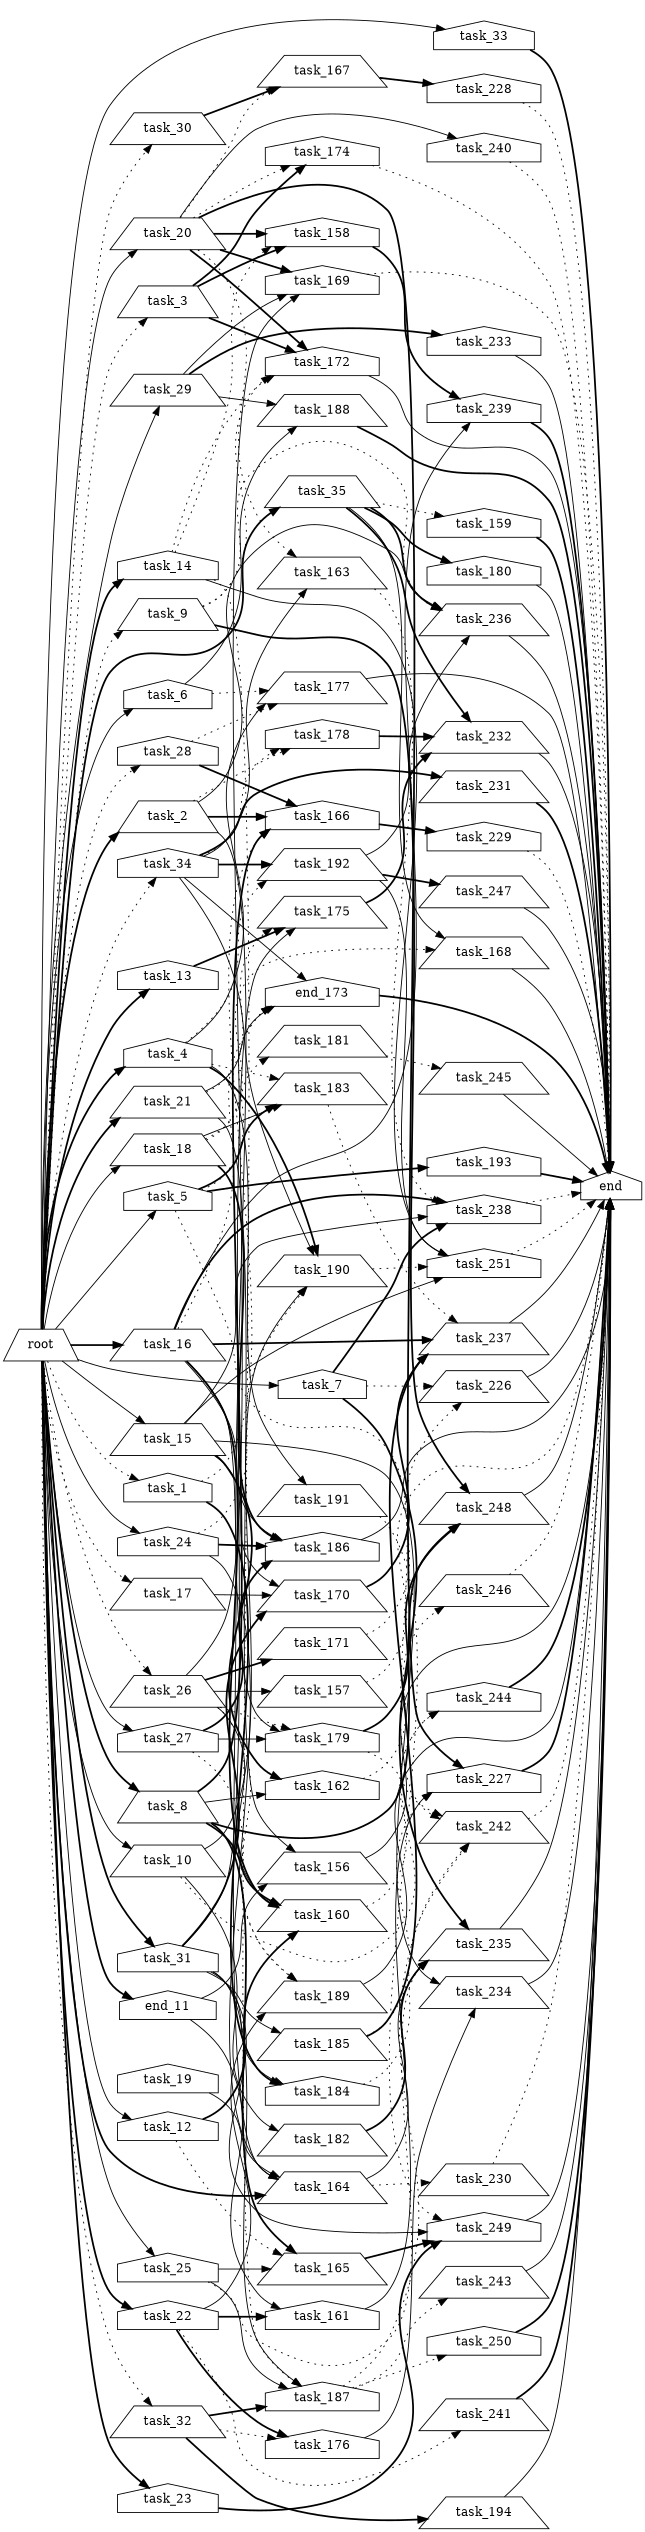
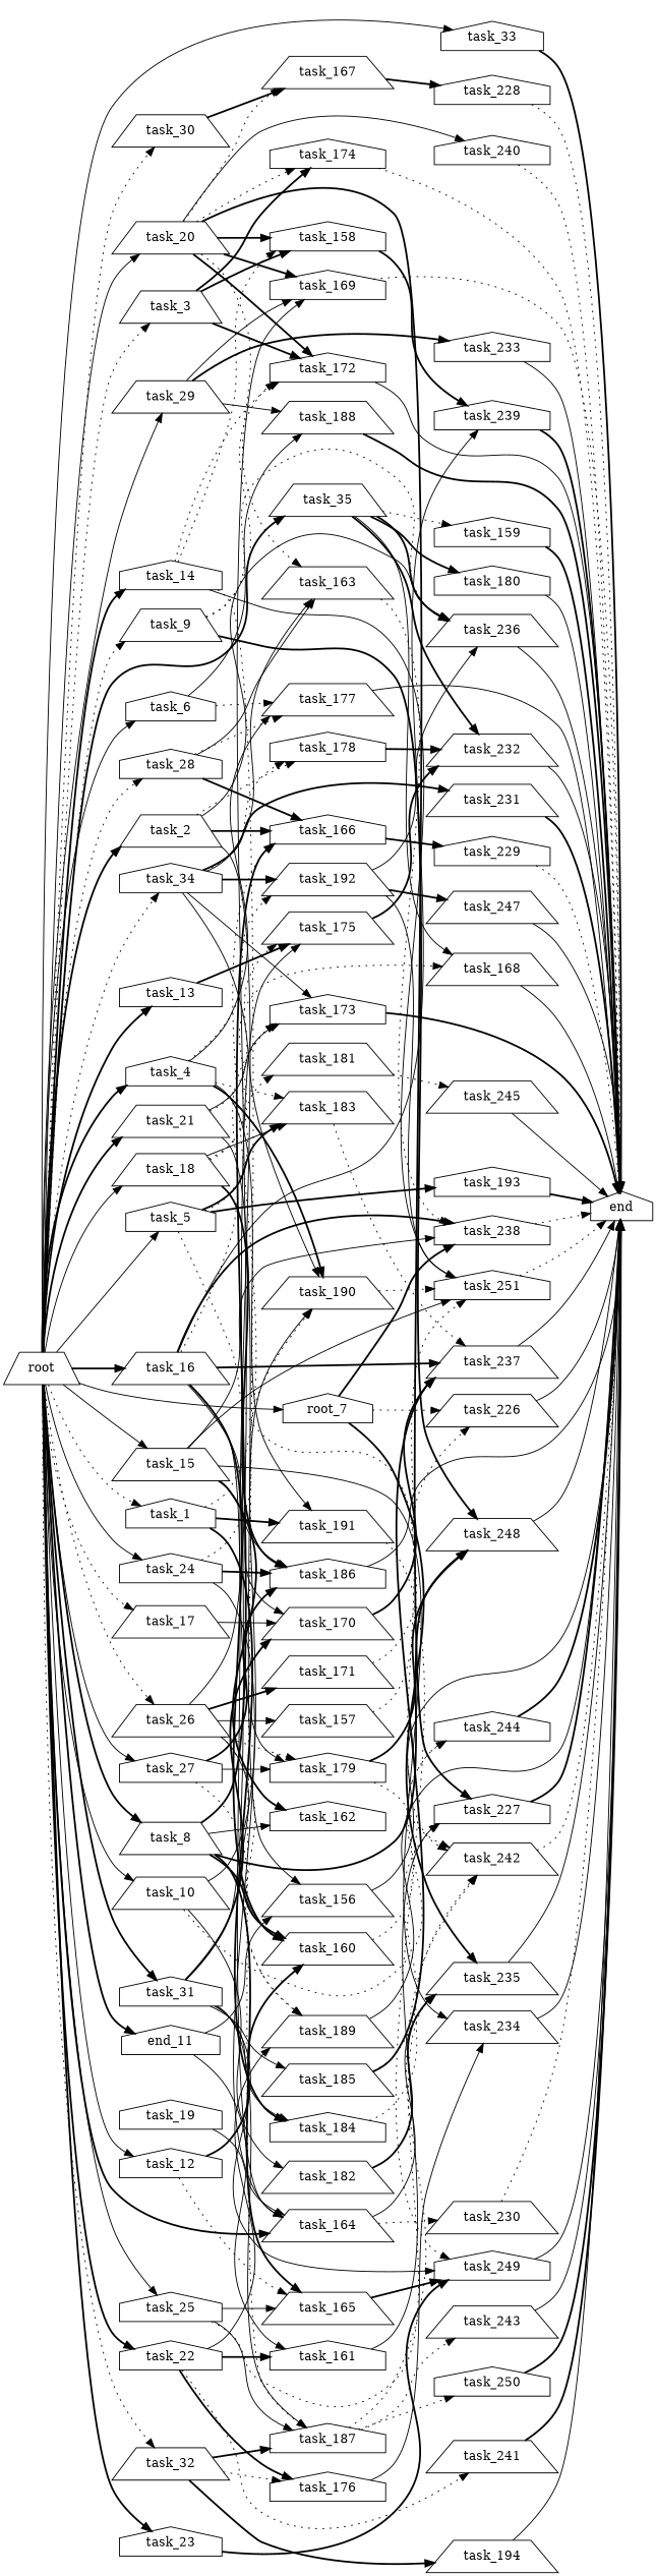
  digraph {
    rankdir=LR
    node [shape=trapezium]
    edge [style=solid]
    task_1 [shape=house]
    root
    task_2
    task_3
    task_4 [shape=house]
    task_5 [shape=house]
    task_6 [shape=house]
-   task_7 [shape=house]
+   task_7 [shape=house label=root_7]
    task_8
    task_9
    task_10
    n12 [label=end_11 shape=house]
    task_12 [shape=house]
    task_13 [shape=house]
    task_14 [shape=house]
    task_15
    task_16
    task_17
    task_18
    task_20
    task_21
    task_22 [shape=house]
    task_23 [shape=house]
    task_24 [shape=house]
    task_25 [shape=house]
    task_26
    task_27 [shape=house]
    task_28 [shape=house]
    task_29
    task_30
    task_31 [shape=house]
    task_32
    task_33 [shape=house]
    task_34 [shape=house]
    task_35
    task_164
    task_166 [shape=house]
    task_184 [shape=house]
    task_191
    task_178 [shape=house]
    task_179 [shape=house]
    task_236
    task_158 [shape=house]
    task_172 [shape=house]
    task_174 [shape=house]
    task_177
    task_183
    task_190
    task_192
-   task_173 [shape=house label=end_173]
+   task_173 [shape=house]
    task_193 [shape=house]
    task_242
    task_188
    task_226
    task_235
    task_238 [shape=house]
    task_160
    task_162 [shape=house]
    task_165
    task_248
    task_182
    task_244 [shape=house]
    task_156
    task_161 [shape=house]
    task_175
    task_187 [shape=house]
    task_251 [shape=house]
    task_170
    task_234
    task_186 [shape=house]
    task_237
    task_239 [shape=house]
    task_168
    task_181
    task_19 [shape=house]
    task_163
    task_167
    task_169 [shape=house]
    task_227 [shape=house]
    task_240 [shape=house]
    task_176 [shape=house]
    task_189
    task_241
    task_249 [shape=house]
    task_157
    task_171
    task_233 [shape=house]
    task_185
    task_194
    end [shape=house]
    task_231
    task_159 [shape=house]
    task_180 [shape=house]
    task_232
    task_229 [shape=house]
    task_247
-   task_246
    task_243
    task_250 [shape=house]
    task_230
    task_245
    task_228 [shape=house]
    task_1 -> task_166 [style=dotted]
    task_1 -> task_184 [style=bold]
+   task_1 -> task_191 [style=bold]
    root -> task_1 [style=dotted]
    root -> task_2 [style=bold]
    root -> task_3 [style=dotted]
    root -> task_4 [style=bold]
    root -> task_5
    root -> task_6
    root -> task_7
    root -> task_8 [style=bold]
    root -> task_9 [style=dotted]
    root -> task_10
    root -> n12 [style=bold]
    root -> task_12
    root -> task_13 [style=bold]
    root -> task_14 [style=bold]
    root -> task_15
    root -> task_16 [style=bold]
    root -> task_17 [style=dotted]
    root -> task_18
    root -> task_20
    root -> task_21 [style=bold]
    root -> task_22 [style=bold]
    root -> task_23 [style=bold]
    root -> task_24
    root -> task_25
    root -> task_26 [style=dotted]
    root -> task_27
    root -> task_28 [style=dotted]
    root -> task_29
    root -> task_30 [style=dotted]
    root -> task_31 [style=bold]
    root -> task_32 [style=dotted]
    root -> task_33
    root -> task_34 [style=dotted]
    root -> task_35 [style=bold]
    root -> task_164 [style=bold]
    task_2 -> task_166 [style=bold]
    task_2 -> task_178 [style=dotted]
    task_2 -> task_179
    task_2 -> task_236
    task_3 -> task_158 [style=bold]
    task_3 -> task_172 [style=bold]
    task_3 -> task_174 [style=bold]
    task_4 -> task_191
    task_4 -> task_177
    task_4 -> task_183 [style=dotted]
    task_4 -> task_190 [style=bold]
    task_4 -> task_192 [style=dotted]
    task_5 -> task_183 [style=bold]
    task_5 -> task_173 [style=dotted]
    task_5 -> task_193 [style=bold]
    task_5 -> task_242 [style=dotted]
    task_6 -> task_177 [style=dotted]
    task_6 -> task_188
    task_7 -> task_226 [style=dotted]
    task_7 -> task_235 [style=bold]
    task_7 -> task_238 [style=bold]
    task_8 -> task_166 [style=bold]
    task_8 -> task_160 [style=bold]
    task_8 -> task_162
    task_8 -> task_165 [style=bold]
    task_8 -> task_248 [style=bold]
    task_9 -> task_236 [style=dotted]
    task_9 -> task_172 [style=dotted]
    task_9 -> task_248 [style=bold]
    task_10 -> task_190
    task_10 -> task_182
    task_10 -> task_244 [style=dotted]
    n12 -> task_156
    n12 -> task_161
    task_12 -> task_160 [style=bold]
    task_12 -> task_165 [style=dotted]
    task_13 -> task_175 [style=bold]
    task_14 -> task_158 [style=dotted]
    task_14 -> task_172 [style=dotted]
    task_14 -> task_187 [style=dotted]
    task_14 -> task_251
    task_15 -> task_238
    task_15 -> task_162 [style=bold]
    task_15 -> task_251
    task_15 -> task_170
    task_15 -> task_234
    task_16 -> task_164
    task_16 -> task_173 [style=dotted]
    task_16 -> task_238 [style=bold]
    task_16 -> task_160 [style=bold]
    task_16 -> task_186
    task_16 -> task_237 [style=bold]
    task_16 -> task_239
    task_17 -> task_170
    task_18 -> task_183
    task_18 -> task_186 [style=bold]
    task_18 -> task_168 [style=dotted]
    task_18 -> task_181 [style=dotted]
    task_20 -> task_158 [style=bold]
    task_20 -> task_172 [style=bold]
    task_20 -> task_174 [style=dotted]
    task_20 -> task_163 [style=dotted]
    task_20 -> task_167 [style=dotted]
    task_20 -> task_169 [style=bold]
    task_20 -> task_227 [style=bold]
    task_20 -> task_240
    task_21 -> task_173
    task_21 -> task_156
    task_21 -> task_175 [style=dotted]
    task_22 -> task_161 [style=bold]
    task_22 -> task_176 [style=bold]
    task_22 -> task_189
    task_22 -> task_241 [style=dotted]
    task_23 -> task_249 [style=bold]
    task_24 -> task_164
    task_24 -> task_190 [style=dotted]
    task_24 -> task_186 [style=bold]
    task_25 -> task_235 [style=dotted]
    task_25 -> task_165
    task_25 -> task_187
    task_26 -> task_179 [style=dotted]
    task_26 -> task_160
    task_26 -> task_169
    task_26 -> task_189 [style=dotted]
    task_26 -> task_157
    task_26 -> task_171 [style=bold]
    task_27 -> task_179
    task_27 -> task_186 [style=bold]
    task_27 -> task_189 [style=dotted]
    task_28 -> task_166 [style=bold]
    task_28 -> task_177 [style=dotted]
+   task_28 -> task_163
    task_29 -> task_188
    task_29 -> task_169
    task_29 -> task_233 [style=bold]
    task_30 -> task_167 [style=bold]
    task_31 -> task_184
    task_31 -> task_175
    task_31 -> task_187
    task_31 -> task_170 [style=bold]
    task_31 -> task_249
    task_31 -> task_185
    task_32 -> task_187 [style=bold]
    task_32 -> task_176 [style=dotted]
    task_32 -> task_194 [style=bold]
    task_33 -> end [style=bold]
    task_34 -> task_178 [style=dotted]
    task_34 -> task_190
    task_34 -> task_192 [style=bold]
    task_34 -> task_173
    task_34 -> task_163
    task_34 -> task_231 [style=bold]
    task_35 -> task_236 [style=bold]
    task_35 -> task_168
    task_35 -> task_159 [style=dotted]
    task_35 -> task_180 [style=bold]
    task_35 -> task_232 [style=bold]
    task_164 -> task_235
    task_164 -> task_230 [style=dotted]
    task_166 -> task_229 [style=bold]
    task_184 -> task_242 [style=dotted]
    task_191 -> task_249 [style=dotted]
    task_178 -> task_232 [style=bold]
    task_179 -> task_242 [style=dotted]
    task_179 -> task_248 [style=bold]
    task_236 -> end
    task_158 -> task_239 [style=bold]
    task_172 -> end
    task_174 -> end [style=dotted]
    task_177 -> end
    task_183 -> task_237 [style=dotted]
    task_190 -> task_251 [style=dotted]
    task_192 -> task_236
    task_192 -> task_251
    task_192 -> task_247 [style=bold]
    task_173 -> end [style=bold]
    task_193 -> end [style=bold]
    task_242 -> end [style=dotted]
    task_188 -> end [style=bold]
    task_226 -> end
    task_235 -> end
    task_238 -> end [style=dotted]
    task_160 -> task_244 [style=dotted]
-   task_162 -> task_246 [style=dotted]
    task_165 -> task_249 [style=bold]
    task_248 -> end
    task_182 -> task_235 [style=bold]
    task_244 -> end [style=bold]
    task_156 -> end
    task_161 -> task_227
    task_175 -> task_232 [style=bold]
    task_187 -> task_242 [style=dotted]
    task_187 -> task_243 [style=dotted]
    task_187 -> task_250 [style=dotted]
    task_251 -> end [style=dotted]
    task_170 -> task_237 [style=bold]
    task_234 -> end
    task_186 -> end
    task_237 -> end
    task_239 -> end [style=bold]
    task_168 -> end
    task_181 -> task_245 [style=dotted]
    task_19 -> task_164
    task_163 -> task_238 [style=dotted]
    task_167 -> task_228 [style=bold]
    task_169 -> end [style=dotted]
    task_227 -> end [style=bold]
    task_240 -> end [style=dotted]
    task_176 -> task_234
    task_189 -> end
    task_241 -> end [style=bold]
    task_249 -> end
-   task_157 -> end [style=dotted]
+   task_157 -> task_251 [style=dotted]
    task_171 -> task_226 [style=dotted]
    task_233 -> end
    task_185 -> task_237 [style=bold]
    task_185 -> task_227 [style=dotted]
    task_194 -> end
    task_231 -> end [style=bold]
    task_159 -> end [style=bold]
    task_180 -> end
    task_232 -> end
    task_229 -> end [style=dotted]
    task_247 -> end
-   task_246 -> end [style=dotted]
    task_243 -> end
    task_250 -> end [style=bold]
    task_230 -> end [style=dotted]
    task_245 -> end
    task_228 -> end [style=dotted]
  }
